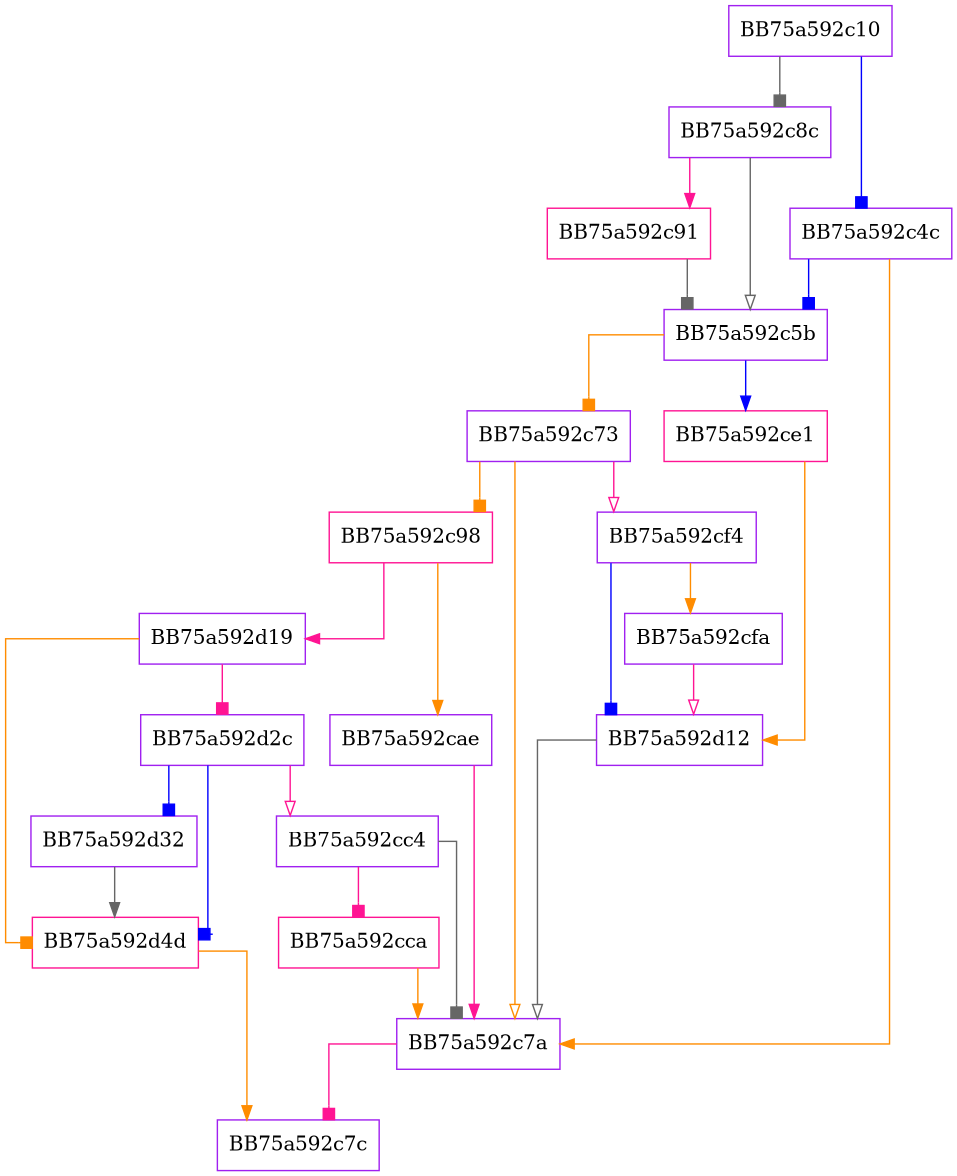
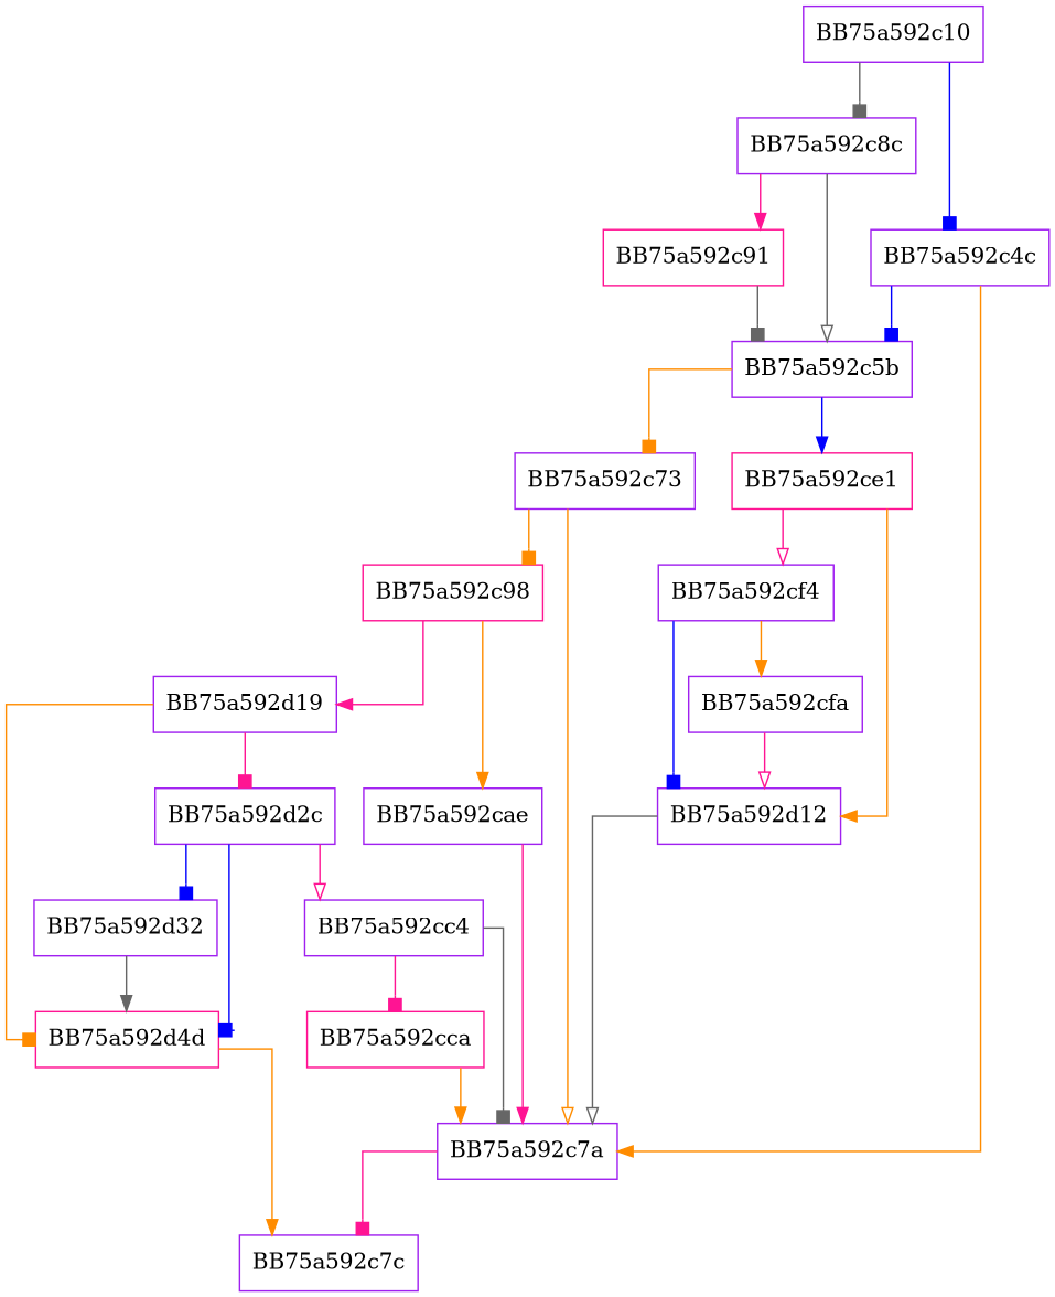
  digraph {
    splines=ortho
    node [color=purple shape=box]
    edge [arrowhead=box color=darkorange]
    BB75a592c10
    BB75a592c8c
    BB75a592c4c
    BB75a592c5b
    BB75a592c91 [color=deeppink]
    BB75a592c7a
    BB75a592ce1 [color=deeppink]
    BB75a592c73
    BB75a592c7c
    BB75a592d12
    BB75a592cf4
    BB75a592c98 [color=deeppink]
    BB75a592cfa
    BB75a592d19
    BB75a592cae
    BB75a592d4d [color=deeppink]
    BB75a592d2c
    BB75a592cc4
    BB75a592d32
    BB75a592cca [color=deeppink]
    BB75a592c10 -> BB75a592c8c [color=gray40]
    BB75a592c10 -> BB75a592c4c [color=blue]
    BB75a592c8c -> BB75a592c5b [arrowhead=onormal color=gray40]
    BB75a592c8c -> BB75a592c91 [arrowhead=normal color=deeppink]
    BB75a592c4c -> BB75a592c5b [color=blue]
    BB75a592c4c -> BB75a592c7a [arrowhead=normal]
    BB75a592c5b -> BB75a592ce1 [arrowhead=normal color=blue]
    BB75a592c5b -> BB75a592c73
    BB75a592c91 -> BB75a592c5b [color=gray40]
    BB75a592c7a -> BB75a592c7c [color=deeppink]
    BB75a592ce1 -> BB75a592d12 [arrowhead=normal]
-   BB75a592c73 -> BB75a592cf4 [arrowhead=onormal color=deeppink]
+   BB75a592ce1 -> BB75a592cf4 [arrowhead=onormal color=deeppink]
    BB75a592c73 -> BB75a592c7a [arrowhead=onormal]
    BB75a592c73 -> BB75a592c98
    BB75a592d12 -> BB75a592c7a [arrowhead=onormal color=gray40]
    BB75a592cf4 -> BB75a592d12 [color=blue]
    BB75a592cf4 -> BB75a592cfa [arrowhead=normal]
    BB75a592c98 -> BB75a592d19 [arrowhead=normal color=deeppink]
    BB75a592c98 -> BB75a592cae [arrowhead=normal]
    BB75a592cfa -> BB75a592d12 [arrowhead=onormal color=deeppink]
    BB75a592d19 -> BB75a592d4d
    BB75a592d19 -> BB75a592d2c [color=deeppink]
    BB75a592cae -> BB75a592c7a [arrowhead=normal color=deeppink]
    BB75a592d4d -> BB75a592c7c [arrowhead=normal]
    BB75a592d2c -> BB75a592d4d [color=blue]
    BB75a592d2c -> BB75a592cc4 [arrowhead=onormal color=deeppink]
    BB75a592d2c -> BB75a592d32 [color=blue]
    BB75a592cc4 -> BB75a592c7a [color=gray40]
    BB75a592cc4 -> BB75a592cca [color=deeppink]
    BB75a592d32 -> BB75a592d4d [arrowhead=normal color=gray40]
    BB75a592cca -> BB75a592c7a [arrowhead=normal]
  }
